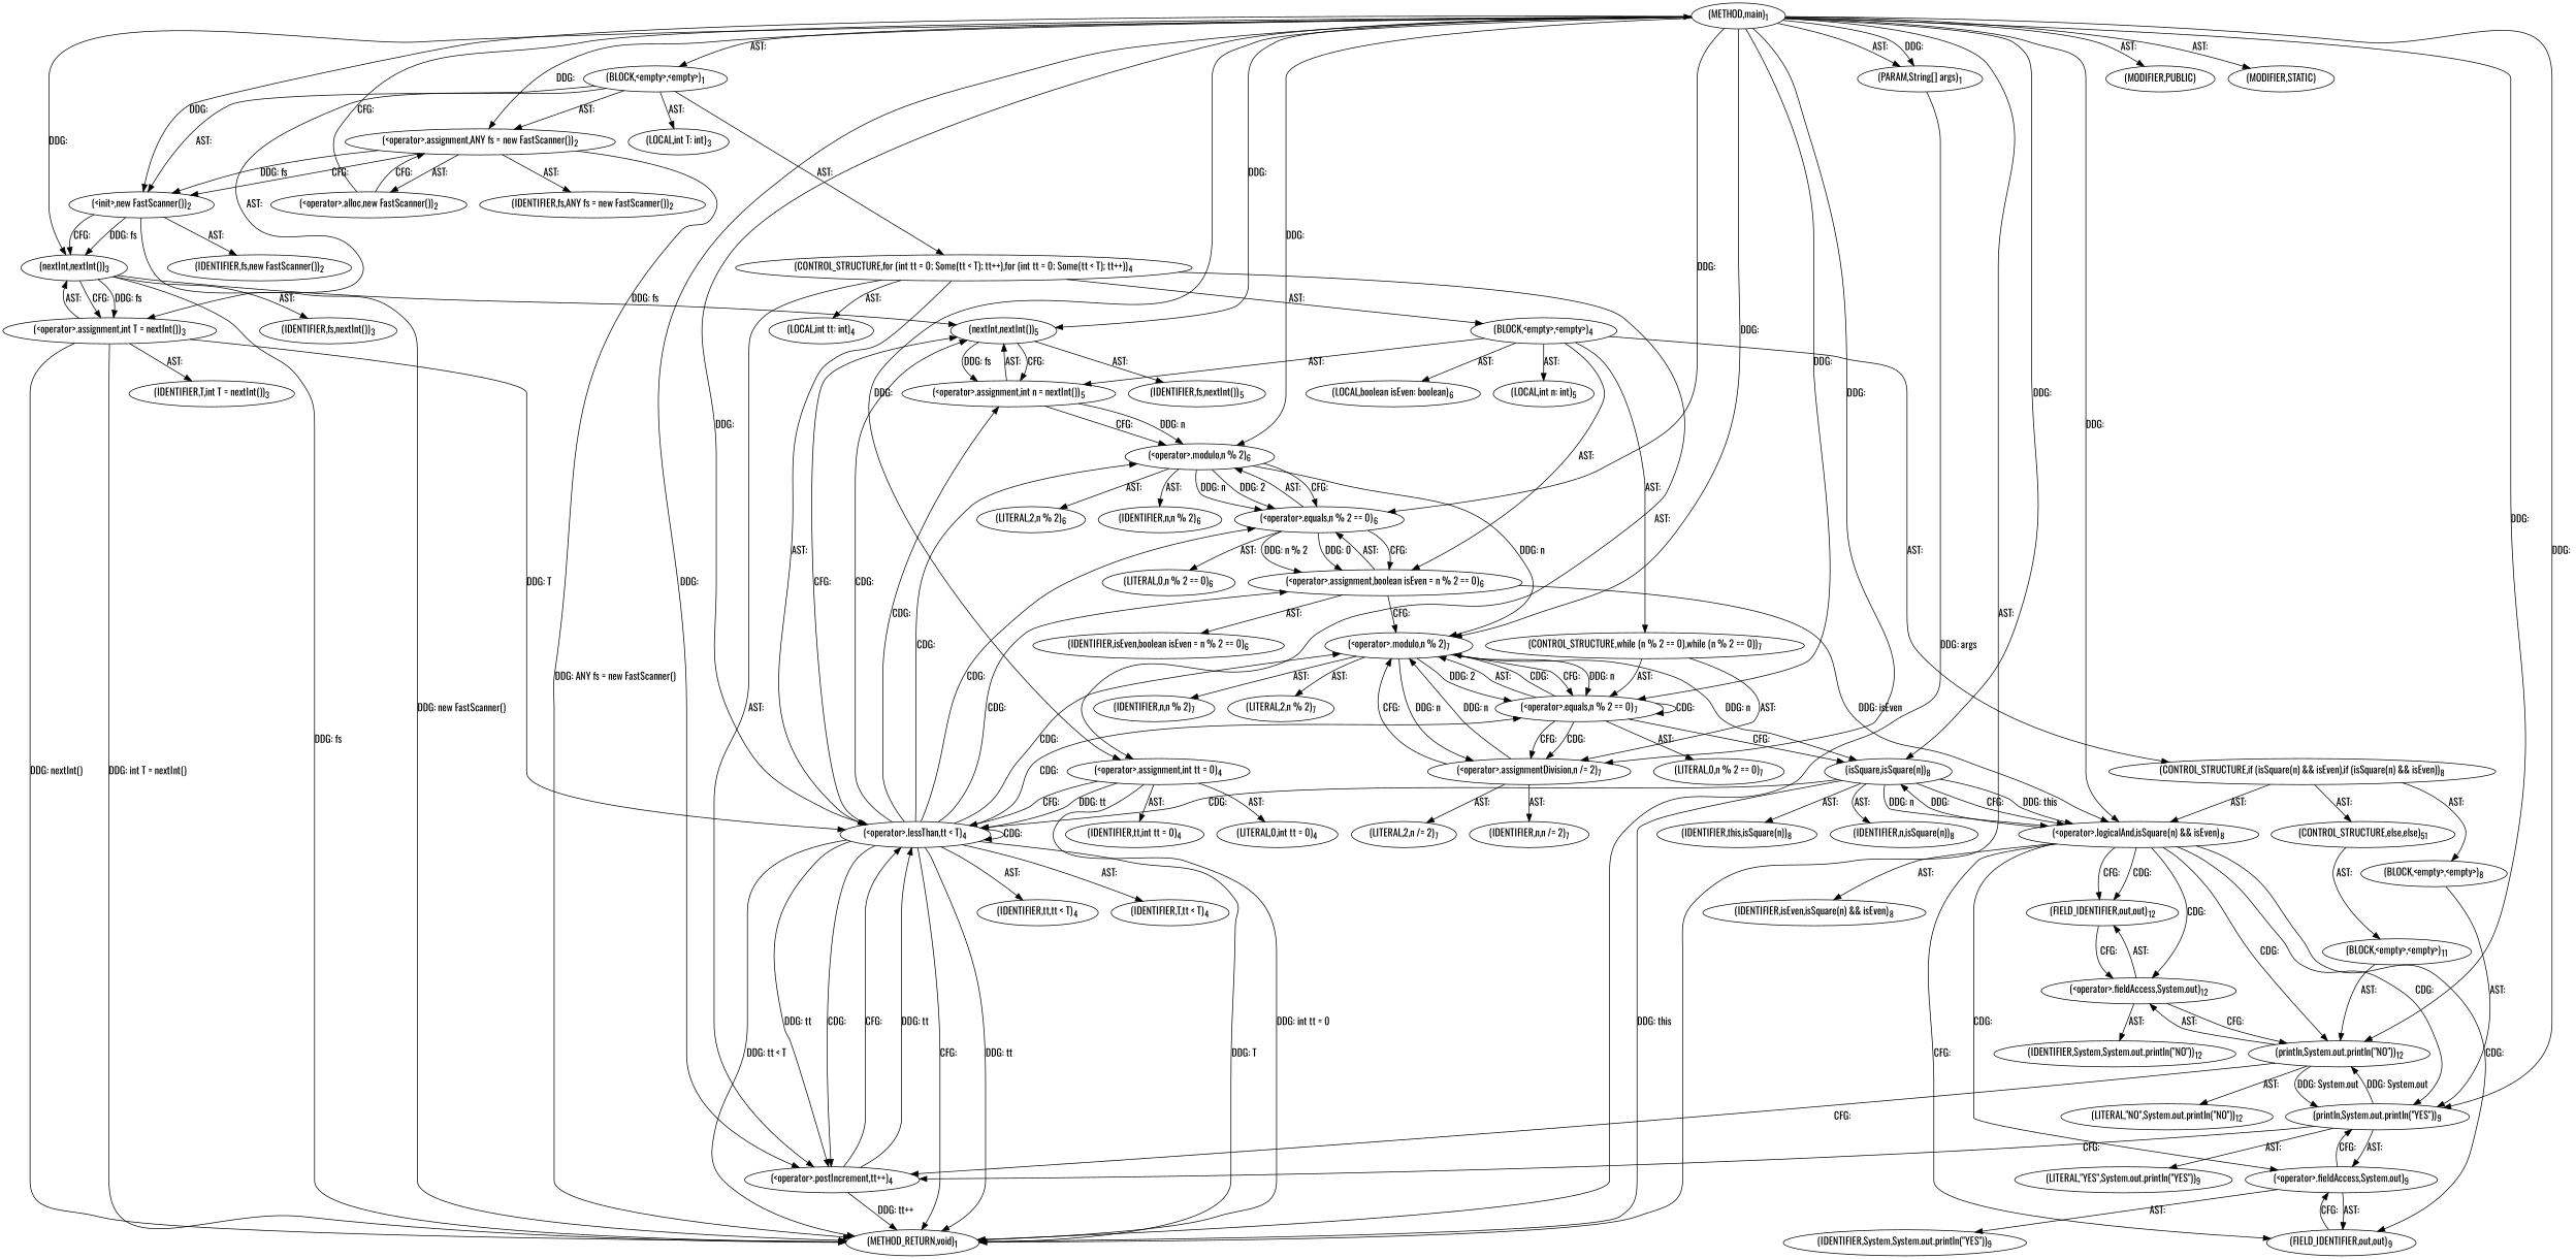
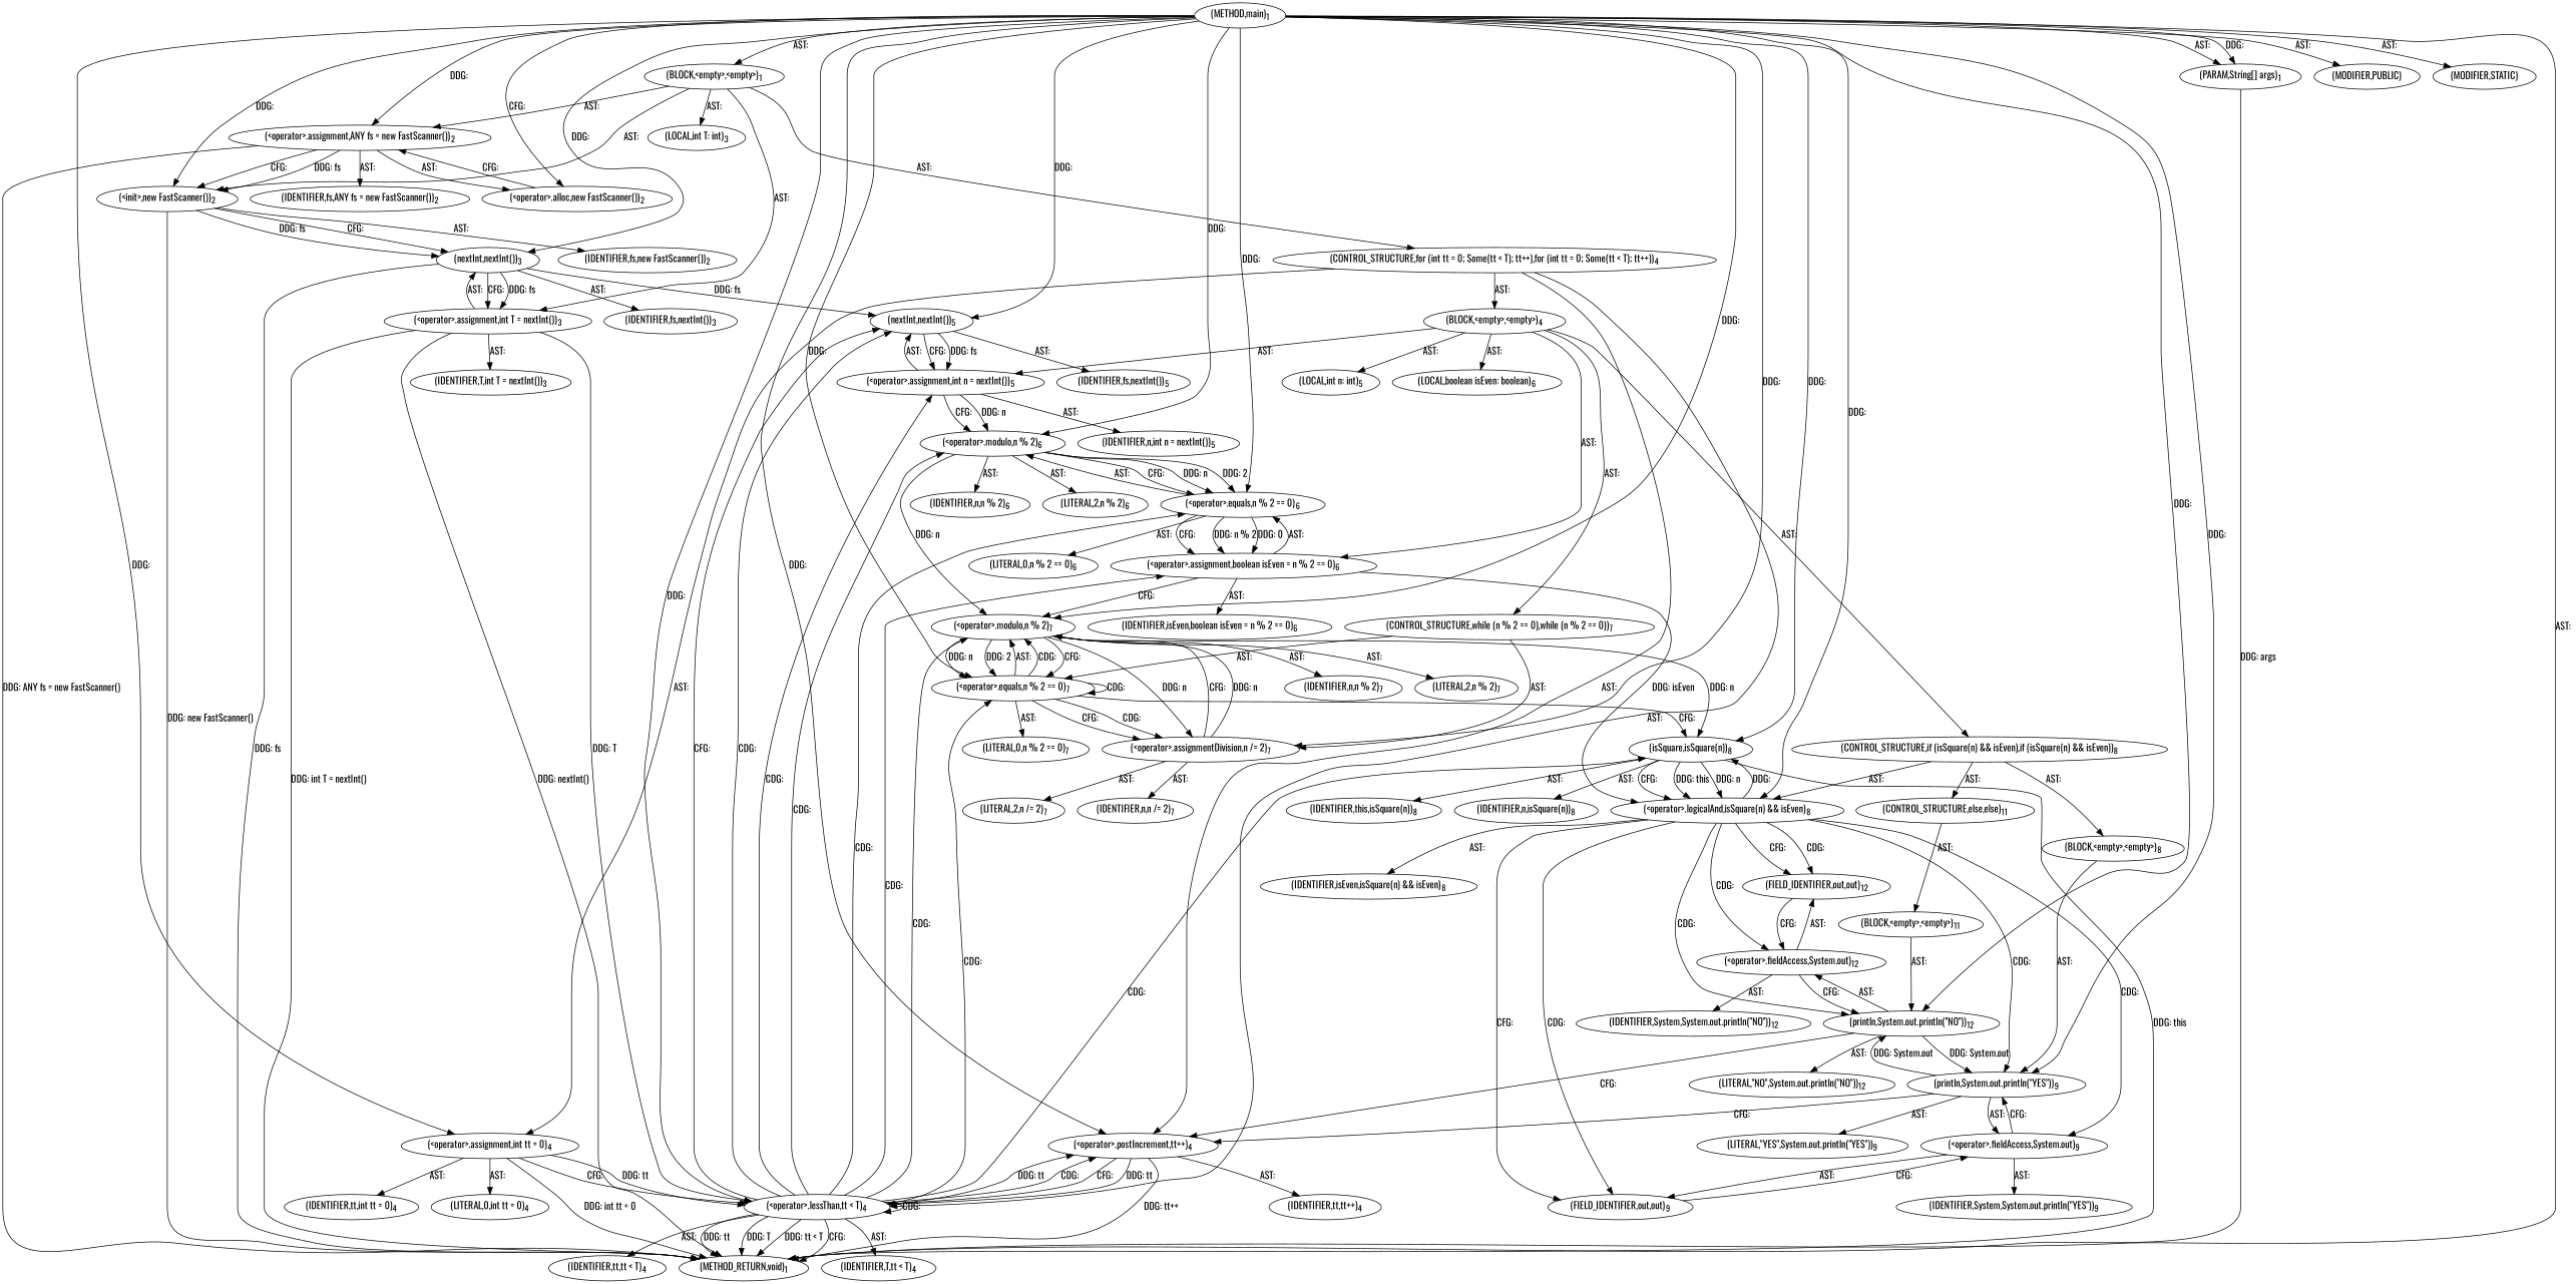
  digraph {
    fontname=Oswald
    node [fontname=Oswald]
    edge [fontname=Oswald]
    n1 [label=<(METHOD,main)<SUB>1</SUB>>]
    n2 [label=<(PARAM,String[] args)<SUB>1</SUB>>]
    n3 [label=<(BLOCK,&lt;empty&gt;,&lt;empty&gt;)<SUB>1</SUB>>]
    n4 [label=<(&lt;operator&gt;.assignment,ANY fs = new FastScanner())<SUB>2</SUB>>]
    n5 [label=<(&lt;operator&gt;.alloc,new FastScanner())<SUB>2</SUB>>]
    n6 [label=<(&lt;init&gt;,new FastScanner())<SUB>2</SUB>>]
    n7 [label=<(nextInt,nextInt())<SUB>3</SUB>>]
    n8 [label=<(&lt;operator&gt;.assignment,int tt = 0)<SUB>4</SUB>>]
    n9 [label=<(&lt;operator&gt;.lessThan,tt &lt; T)<SUB>4</SUB>>]
    n10 [label=<(&lt;operator&gt;.postIncrement,tt++)<SUB>4</SUB>>]
    n11 [label=<(nextInt,nextInt())<SUB>5</SUB>>]
    n12 [label=<(&lt;operator&gt;.equals,n % 2 == 0)<SUB>6</SUB>>]
    n13 [label=<(&lt;operator&gt;.modulo,n % 2)<SUB>6</SUB>>]
    n14 [label=<(&lt;operator&gt;.equals,n % 2 == 0)<SUB>7</SUB>>]
    n15 [label=<(&lt;operator&gt;.modulo,n % 2)<SUB>7</SUB>>]
    n16 [label=<(&lt;operator&gt;.assignmentDivision,n /= 2)<SUB>7</SUB>>]
    n17 [label=<(&lt;operator&gt;.logicalAnd,isSquare(n) &amp;&amp; isEven)<SUB>8</SUB>>]
    n18 [label=<(isSquare,isSquare(n))<SUB>8</SUB>>]
    n19 [label=<(println,System.out.println(&quot;YES&quot;))<SUB>9</SUB>>]
    n20 [label=<(println,System.out.println(&quot;NO&quot;))<SUB>12</SUB>>]
    n21 [label=<(MODIFIER,PUBLIC)>]
    n22 [label=<(MODIFIER,STATIC)>]
    n23 [label=<(METHOD_RETURN,void)<SUB>1</SUB>>]
    n24 [label=<(LOCAL,int T: int)<SUB>3</SUB>>]
    n25 [label=<(&lt;operator&gt;.assignment,int T = nextInt())<SUB>3</SUB>>]
    n26 [label=<(CONTROL_STRUCTURE,for (int tt = 0; Some(tt &lt; T); tt++),for (int tt = 0; Some(tt &lt; T); tt++))<SUB>4</SUB>>]
    n27 [label=<(IDENTIFIER,fs,ANY fs = new FastScanner())<SUB>2</SUB>>]
    n28 [label=<(IDENTIFIER,fs,new FastScanner())<SUB>2</SUB>>]
    n29 [label=<(IDENTIFIER,fs,nextInt())<SUB>3</SUB>>]
    n30 [label=<(IDENTIFIER,tt,int tt = 0)<SUB>4</SUB>>]
    n31 [label=<(LITERAL,0,int tt = 0)<SUB>4</SUB>>]
    n32 [label=<(IDENTIFIER,tt,tt &lt; T)<SUB>4</SUB>>]
    n33 [label=<(IDENTIFIER,T,tt &lt; T)<SUB>4</SUB>>]
    n34 [label=<(&lt;operator&gt;.assignment,int n = nextInt())<SUB>5</SUB>>]
    n35 [label=<(&lt;operator&gt;.assignment,boolean isEven = n % 2 == 0)<SUB>6</SUB>>]
+   n36 [label=<(IDENTIFIER,tt,tt++)<SUB>4</SUB>>]
    n37 [label=<(IDENTIFIER,fs,nextInt())<SUB>5</SUB>>]
    n38 [label=<(LITERAL,0,n % 2 == 0)<SUB>6</SUB>>]
    n39 [label=<(IDENTIFIER,n,n % 2)<SUB>6</SUB>>]
    n40 [label=<(LITERAL,2,n % 2)<SUB>6</SUB>>]
    n41 [label=<(LITERAL,0,n % 2 == 0)<SUB>7</SUB>>]
    n42 [label=<(IDENTIFIER,n,n % 2)<SUB>7</SUB>>]
    n43 [label=<(LITERAL,2,n % 2)<SUB>7</SUB>>]
    n44 [label=<(IDENTIFIER,n,n /= 2)<SUB>7</SUB>>]
    n45 [label=<(LITERAL,2,n /= 2)<SUB>7</SUB>>]
    n46 [label=<(IDENTIFIER,isEven,isSquare(n) &amp;&amp; isEven)<SUB>8</SUB>>]
    n47 [label=<(&lt;operator&gt;.fieldAccess,System.out)<SUB>9</SUB>>]
    n48 [label=<(FIELD_IDENTIFIER,out,out)<SUB>9</SUB>>]
    n49 [label=<(&lt;operator&gt;.fieldAccess,System.out)<SUB>12</SUB>>]
    n50 [label=<(FIELD_IDENTIFIER,out,out)<SUB>12</SUB>>]
    n51 [label=<(IDENTIFIER,this,isSquare(n))<SUB>8</SUB>>]
    n52 [label=<(IDENTIFIER,n,isSquare(n))<SUB>8</SUB>>]
    n53 [label=<(LITERAL,&quot;YES&quot;,System.out.println(&quot;YES&quot;))<SUB>9</SUB>>]
    n54 [label=<(LITERAL,&quot;NO&quot;,System.out.println(&quot;NO&quot;))<SUB>12</SUB>>]
    n55 [label=<(IDENTIFIER,T,int T = nextInt())<SUB>3</SUB>>]
-   n56 [label=<(LOCAL,int tt: int)<SUB>4</SUB>>]
    n57 [label=<(BLOCK,&lt;empty&gt;,&lt;empty&gt;)<SUB>4</SUB>>]
    n58 [label=<(LOCAL,int n: int)<SUB>5</SUB>>]
    n59 [label=<(LOCAL,boolean isEven: boolean)<SUB>6</SUB>>]
    n60 [label=<(CONTROL_STRUCTURE,while (n % 2 == 0),while (n % 2 == 0))<SUB>7</SUB>>]
    n61 [label=<(CONTROL_STRUCTURE,if (isSquare(n) &amp;&amp; isEven),if (isSquare(n) &amp;&amp; isEven))<SUB>8</SUB>>]
+   n62 [label=<(IDENTIFIER,n,int n = nextInt())<SUB>5</SUB>>]
    n63 [label=<(IDENTIFIER,isEven,boolean isEven = n % 2 == 0)<SUB>6</SUB>>]
    n64 [label=<(BLOCK,&lt;empty&gt;,&lt;empty&gt;)<SUB>8</SUB>>]
-   n65 [label=<(CONTROL_STRUCTURE,else,else)<SUB>51</SUB>>]
+   n65 [label=<(CONTROL_STRUCTURE,else,else)<SUB>11</SUB>>]
    n66 [label=<(BLOCK,&lt;empty&gt;,&lt;empty&gt;)<SUB>11</SUB>>]
    n67 [label=<(IDENTIFIER,System,System.out.println(&quot;YES&quot;))<SUB>9</SUB>>]
    n68 [label=<(IDENTIFIER,System,System.out.println(&quot;NO&quot;))<SUB>12</SUB>>]
    n1 -> n2 [label="AST: "]
    n1 -> n2 [label="DDG: "]
    n1 -> n3 [label="AST: "]
    n1 -> n4 [label="DDG: "]
-   n5 -> n1 [label="CFG: "]
+   n1 -> n5 [label="CFG: "]
    n1 -> n6 [label="DDG: "]
    n1 -> n7 [label="DDG: "]
    n1 -> n8 [label="DDG: "]
    n1 -> n9 [label="DDG: "]
    n1 -> n10 [label="DDG: "]
    n1 -> n11 [label="DDG: "]
    n1 -> n12 [label="DDG: "]
    n1 -> n13 [label="DDG: "]
    n1 -> n14 [label="DDG: "]
    n1 -> n15 [label="DDG: "]
    n1 -> n16 [label="DDG: "]
    n1 -> n17 [label="DDG: "]
    n1 -> n18 [label="DDG: "]
    n1 -> n19 [label="DDG: "]
    n1 -> n20 [label="DDG: "]
    n1 -> n21 [label="AST: "]
    n1 -> n22 [label="AST: "]
    n1 -> n23 [label="AST: "]
    n2 -> n23 [label="DDG: args"]
    n3 -> n4 [label="AST: "]
    n3 -> n6 [label="AST: "]
    n3 -> n24 [label="AST: "]
    n3 -> n25 [label="AST: "]
    n3 -> n26 [label="AST: "]
    n4 -> n5 [label="AST: "]
    n4 -> n6 [label="CFG: "]
    n4 -> n6 [label="DDG: fs"]
    n4 -> n23 [label="DDG: ANY fs = new FastScanner()"]
    n4 -> n27 [label="AST: "]
    n5 -> n4 [label="CFG: "]
    n6 -> n7 [label="CFG: "]
    n6 -> n7 [label="DDG: fs"]
    n6 -> n23 [label="DDG: new FastScanner()"]
    n6 -> n28 [label="AST: "]
    n7 -> n11 [label="DDG: fs"]
    n7 -> n23 [label="DDG: fs"]
    n7 -> n25 [label="CFG: "]
    n7 -> n25 [label="DDG: fs"]
    n7 -> n29 [label="AST: "]
    n8 -> n9 [label="CFG: "]
    n8 -> n9 [label="DDG: tt"]
    n8 -> n23 [label="DDG: int tt = 0"]
    n8 -> n30 [label="AST: "]
    n8 -> n31 [label="AST: "]
    n9 -> n9 [label="CDG: "]
    n9 -> n10 [label="DDG: tt"]
    n9 -> n10 [label="CDG: "]
    n9 -> n11 [label="CFG: "]
    n9 -> n11 [label="CDG: "]
    n9 -> n12 [label="CDG: "]
    n9 -> n13 [label="CDG: "]
    n9 -> n14 [label="CDG: "]
    n9 -> n15 [label="CDG: "]
-   n18 -> n9 [label="CDG: "]
+   n9 -> n18 [label="CDG: "]
    n9 -> n23 [label="CFG: "]
    n9 -> n23 [label="DDG: tt"]
    n9 -> n23 [label="DDG: T"]
    n9 -> n23 [label="DDG: tt &lt; T"]
    n9 -> n32 [label="AST: "]
    n9 -> n33 [label="AST: "]
    n9 -> n34 [label="CDG: "]
    n9 -> n35 [label="CDG: "]
    n10 -> n9 [label="CFG: "]
    n10 -> n9 [label="DDG: tt"]
    n10 -> n23 [label="DDG: tt++"]
+   n10 -> n36 [label="AST: "]
    n11 -> n34 [label="CFG: "]
    n11 -> n34 [label="DDG: fs"]
    n11 -> n37 [label="AST: "]
    n12 -> n13 [label="AST: "]
    n12 -> n35 [label="CFG: "]
    n12 -> n35 [label="DDG: n % 2"]
    n12 -> n35 [label="DDG: 0"]
    n12 -> n38 [label="AST: "]
    n13 -> n12 [label="CFG: "]
    n13 -> n12 [label="DDG: n"]
    n13 -> n12 [label="DDG: 2"]
    n13 -> n15 [label="DDG: n"]
    n13 -> n39 [label="AST: "]
    n13 -> n40 [label="AST: "]
    n14 -> n14 [label="CDG: "]
    n14 -> n15 [label="AST: "]
    n14 -> n15 [label="CDG: "]
    n14 -> n16 [label="CFG: "]
    n14 -> n16 [label="CDG: "]
    n14 -> n18 [label="CFG: "]
    n14 -> n41 [label="AST: "]
    n15 -> n14 [label="CFG: "]
    n15 -> n14 [label="DDG: n"]
    n15 -> n14 [label="DDG: 2"]
    n15 -> n16 [label="DDG: n"]
    n15 -> n18 [label="DDG: n"]
    n15 -> n42 [label="AST: "]
    n15 -> n43 [label="AST: "]
    n16 -> n15 [label="CFG: "]
    n16 -> n15 [label="DDG: n"]
    n16 -> n44 [label="AST: "]
    n16 -> n45 [label="AST: "]
    n17 -> n18 [label="DDG: "]
    n17 -> n19 [label="CDG: "]
    n17 -> n20 [label="CDG: "]
    n17 -> n46 [label="AST: "]
    n17 -> n47 [label="CDG: "]
    n17 -> n48 [label="CFG: "]
    n17 -> n48 [label="CDG: "]
    n17 -> n49 [label="CDG: "]
    n17 -> n50 [label="CFG: "]
    n17 -> n50 [label="CDG: "]
    n18 -> n17 [label="CFG: "]
    n18 -> n17 [label="DDG: this"]
    n18 -> n17 [label="DDG: n"]
    n18 -> n23 [label="DDG: this"]
    n18 -> n51 [label="AST: "]
    n18 -> n52 [label="AST: "]
    n19 -> n10 [label="CFG: "]
    n19 -> n20 [label="DDG: System.out"]
    n19 -> n47 [label="AST: "]
    n19 -> n53 [label="AST: "]
    n20 -> n10 [label="CFG: "]
    n20 -> n19 [label="DDG: System.out"]
    n20 -> n49 [label="AST: "]
    n20 -> n54 [label="AST: "]
    n25 -> n7 [label="AST: "]
    n25 -> n9 [label="DDG: T"]
    n25 -> n23 [label="DDG: nextInt()"]
    n25 -> n23 [label="DDG: int T = nextInt()"]
    n25 -> n55 [label="AST: "]
    n26 -> n8 [label="AST: "]
    n26 -> n9 [label="AST: "]
    n26 -> n10 [label="AST: "]
-   n26 -> n56 [label="AST: "]
    n26 -> n57 [label="AST: "]
    n34 -> n11 [label="AST: "]
    n34 -> n13 [label="CFG: "]
    n34 -> n13 [label="DDG: n"]
+   n34 -> n62 [label="AST: "]
    n35 -> n12 [label="AST: "]
    n35 -> n15 [label="CFG: "]
    n35 -> n17 [label="DDG: isEven"]
    n35 -> n63 [label="AST: "]
    n47 -> n19 [label="CFG: "]
    n47 -> n48 [label="AST: "]
    n47 -> n67 [label="AST: "]
    n48 -> n47 [label="CFG: "]
    n49 -> n20 [label="CFG: "]
    n49 -> n50 [label="AST: "]
    n49 -> n68 [label="AST: "]
    n50 -> n49 [label="CFG: "]
    n57 -> n34 [label="AST: "]
    n57 -> n35 [label="AST: "]
    n57 -> n58 [label="AST: "]
    n57 -> n59 [label="AST: "]
    n57 -> n60 [label="AST: "]
    n57 -> n61 [label="AST: "]
    n60 -> n14 [label="AST: "]
    n60 -> n16 [label="AST: "]
    n61 -> n17 [label="AST: "]
    n61 -> n64 [label="AST: "]
    n61 -> n65 [label="AST: "]
    n64 -> n19 [label="AST: "]
    n65 -> n66 [label="AST: "]
    n66 -> n20 [label="AST: "]
  }
